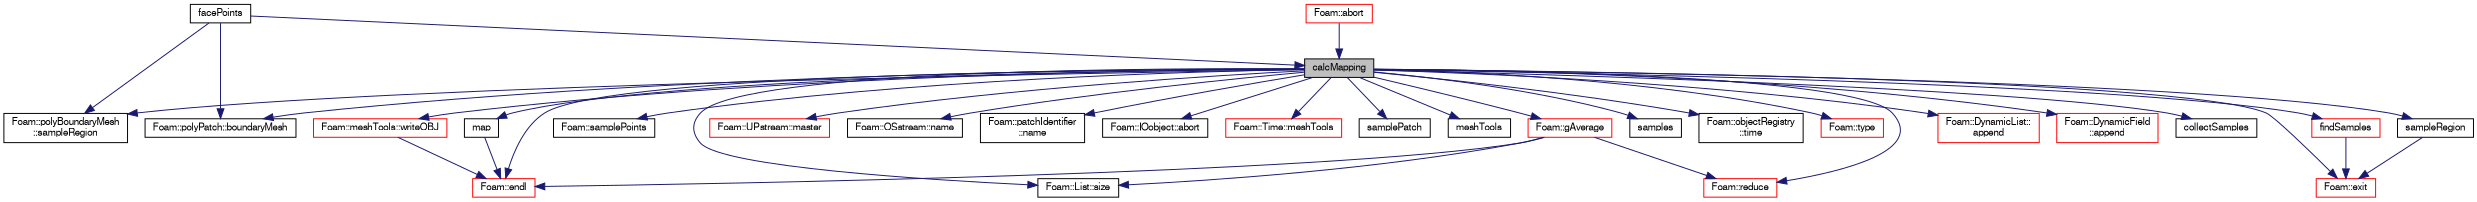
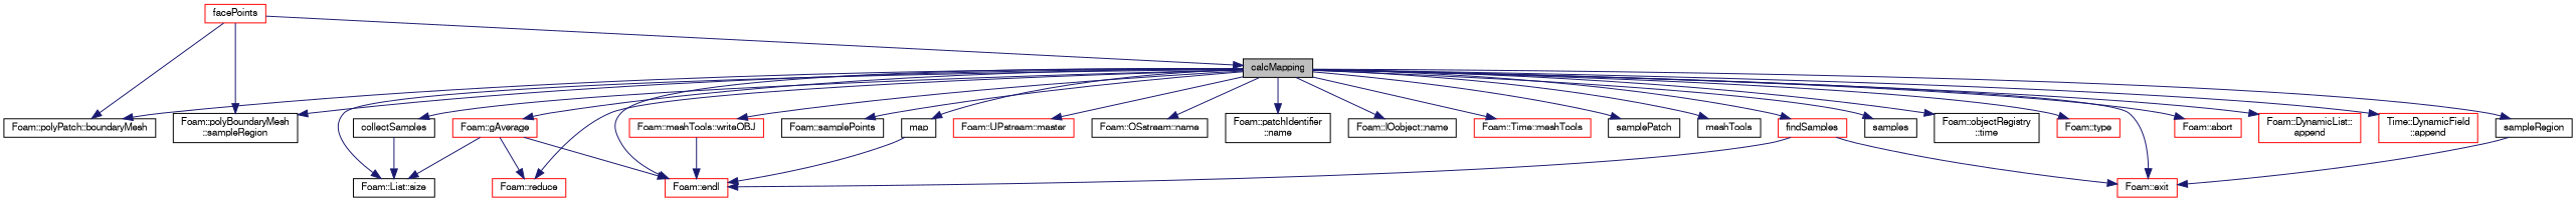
  digraph {
    rankdir=TB
    node [color=black fontname=FreeSans fontsize=10 shape=record]
    edge [color=midnightblue fontname=FreeSans fontsize=10 labelfontname=FreeSans labelfontsize=10 style=solid]
    n1 [fillcolor=grey75 fontcolor=black height=0.2 label=calcMapping style=filled width=0.4]
    n2 [color=red height=0.2 label="Foam::abort" width=0.4]
    n3 [color=red height=0.2 label="Foam::DynamicList::\lappend" width=0.4]
-   n4 [color=red height=0.2 label="Foam::DynamicField\l::append" width=0.4]
+   n4 [color=red height=0.2 label="Time::DynamicField\l::append" width=0.4]
    n5 [height=0.2 label="Foam::polyPatch::boundaryMesh" width=0.4]
    n6 [height=0.2 label=collectSamples width=0.4]
    n7 [height=0.2 label="Foam::List::size" width=0.4]
    n8 [color=red height=0.2 label="Foam::endl" width=0.4]
    n9 [color=red height=0.2 label="Foam::exit" width=0.4]
    n10 [height=0.2 label="Foam::polyBoundaryMesh\l::sampleRegion" width=0.4]
    n11 [color=red height=0.2 label=findSamples width=0.4]
    n12 [color=red height=0.2 label="Foam::gAverage" width=0.4]
    n13 [color=red height=0.2 label="Foam::reduce" width=0.4]
    n14 [height=0.2 label="Foam::samplePoints" width=0.4]
    n15 [height=0.2 label=map width=0.4]
    n16 [color=red height=0.2 label="Foam::UPstream::master" width=0.4]
    n17 [height=0.2 label="Foam::OSstream::name" width=0.4]
    n18 [height=0.2 label="Foam::patchIdentifier\l::name" width=0.4]
-   n19 [height=0.2 label="Foam::IOobject::abort" width=0.4]
+   n19 [height=0.2 label="Foam::IOobject::name" width=0.4]
    n20 [color=red height=0.2 label="Foam::Time::meshTools" width=0.4]
    n21 [height=0.2 label=samplePatch width=0.4]
    n22 [height=0.2 label=meshTools width=0.4]
    n23 [height=0.2 label=sampleRegion width=0.4]
    n24 [height=0.2 label=samples width=0.4]
    n25 [height=0.2 label="Foam::objectRegistry\l::time" width=0.4]
    n26 [color=red height=0.2 label="Foam::type" width=0.4]
    n27 [color=red height=0.2 label="Foam::meshTools::writeOBJ" width=0.4]
-   n28 [height=0.2 label=facePoints width=0.4]
-   n2 -> n1
+   n28 [color=red height=0.2 label=facePoints width=0.4]
+   n1 -> n2
    n1 -> n3
    n1 -> n4
    n1 -> n5
    n1 -> n6
    n1 -> n7
    n1 -> n8
    n1 -> n9
    n1 -> n10
    n1 -> n11
    n1 -> n12
    n1 -> n13
    n1 -> n14
    n1 -> n15
    n1 -> n16
    n1 -> n17
    n1 -> n18
    n1 -> n19
    n1 -> n20
    n1 -> n21
    n1 -> n22
    n1 -> n23
    n1 -> n24
    n1 -> n25
    n1 -> n26
    n1 -> n27
+   n6 -> n7
+   n11 -> n8
    n11 -> n9
    n12 -> n7
    n12 -> n8
    n12 -> n13
    n15 -> n8
    n23 -> n9
    n27 -> n8
    n28 -> n1
    n28 -> n5
    n28 -> n10
  }
